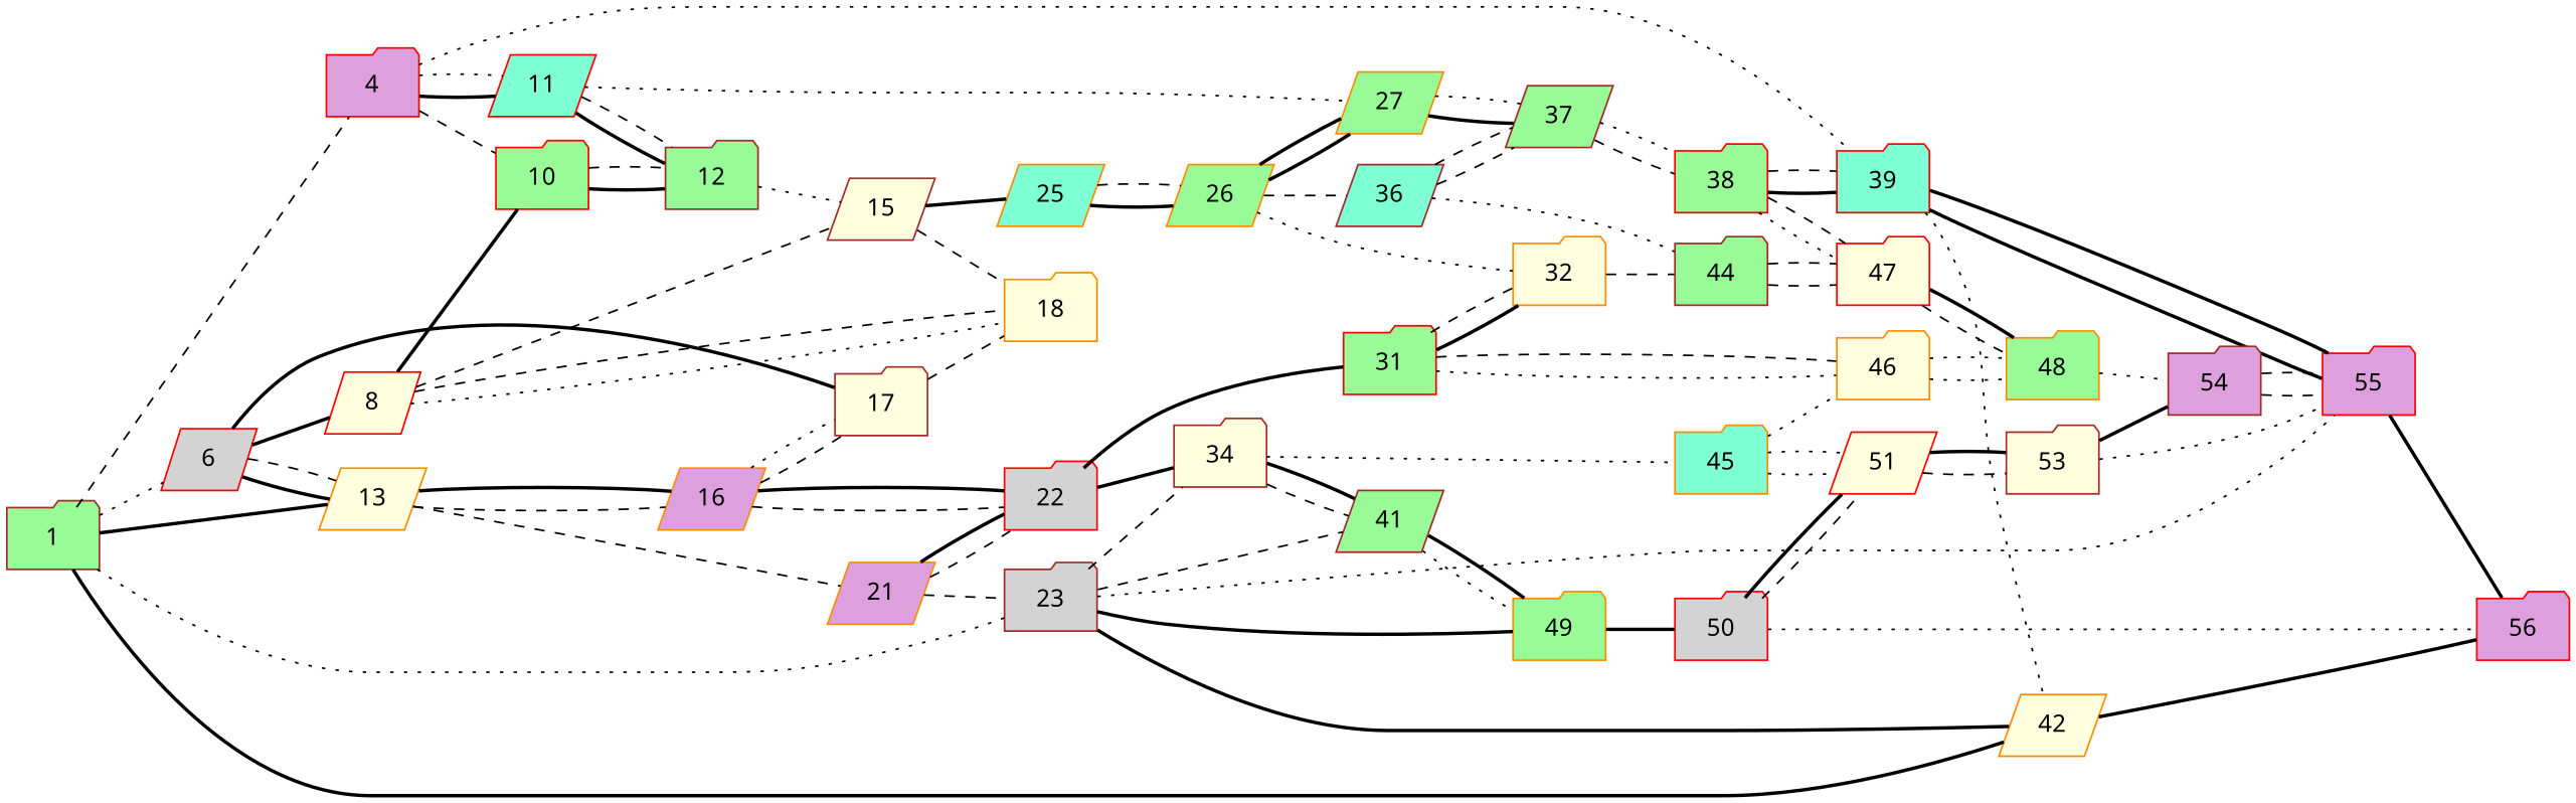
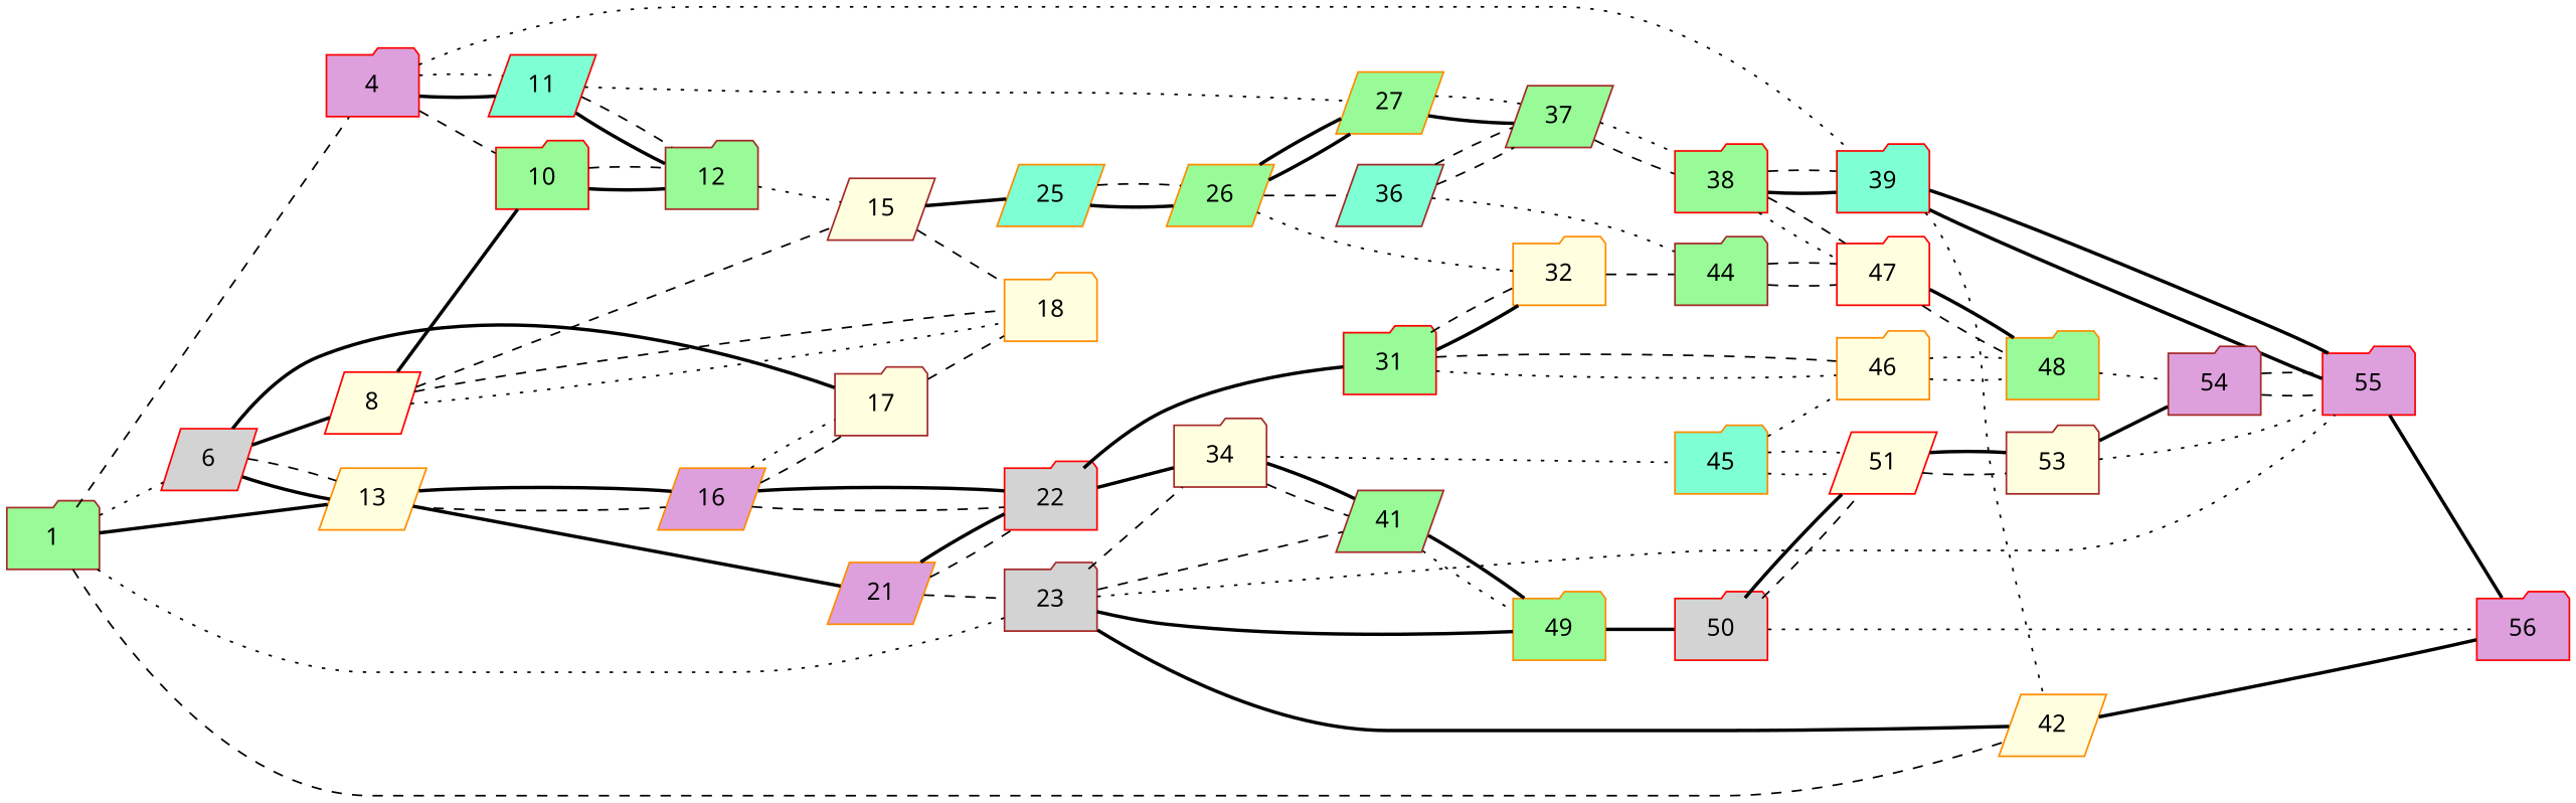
  graph {
    fontname="Noto Sans"
    rankdir=LR
    node [color=red fillcolor=palegreen fontname="Noto Sans" shape=folder style=filled]
    edge [fontname="Noto Sans" style=bold]
    1 [color=brown super="+2"]
    4 [fillcolor=plum super="+5"]
    6 [fillcolor=lightgrey shape=parallelogram super="+7"]
    13 [color=darkorange fillcolor=lightyellow shape=parallelogram super="+14"]
    23 [color=brown fillcolor=lightgrey super="+24+40"]
    42 [color=darkorange fillcolor=lightyellow shape=parallelogram]
    10
    11 [fillcolor=aquamarine shape=parallelogram]
    39 [fillcolor=aquamarine]
    8 [fillcolor=lightyellow shape=parallelogram super="+9"]
    17 [color=brown fillcolor=lightyellow]
    16 [color=darkorange fillcolor=plum shape=parallelogram]
    21 [color=darkorange fillcolor=plum shape=parallelogram]
    34 [color=brown fillcolor=lightyellow super="+35"]
    41 [color=brown shape=parallelogram]
    49 [color=darkorange]
    55 [fillcolor=plum super="+58"]
    56 [fillcolor=plum super="+57"]
    12 [color=brown]
    27 [color=darkorange shape=parallelogram]
    15 [color=brown fillcolor=lightyellow shape=parallelogram super="+19"]
    18 [color=darkorange fillcolor=lightyellow super="+20"]
    25 [color=darkorange fillcolor=aquamarine shape=parallelogram]
    37 [color=brown shape=parallelogram]
    22 [fillcolor=lightgrey super="+29"]
    26 [color=darkorange shape=parallelogram super="+33"]
    31
    32 [color=darkorange fillcolor=lightyellow]
    46 [color=darkorange fillcolor=lightyellow]
    45 [color=darkorange fillcolor=aquamarine]
    50 [fillcolor=lightgrey]
    36 [color=brown fillcolor=aquamarine shape=parallelogram]
    44 [color=brown]
    38
    48 [color=darkorange]
    47 [fillcolor=lightyellow]
    51 [fillcolor=lightyellow shape=parallelogram]
    53 [color=brown fillcolor=lightyellow]
    54 [color=brown fillcolor=plum]
    1 -- 4 [style=dashed]
    1 -- 6 [style=dotted]
    1 -- 13
    1 -- 23 [style=dotted]
-   1 -- 42
+   1 -- 42 [style=dashed]
    4 -- 10 [style=dashed]
    4 -- 11
    4 -- 11 [style=dotted]
    4 -- 39 [style=dotted]
    6 -- 13
    6 -- 13 [style=dashed]
    6 -- 8
    6 -- 17
    13 -- 16 [style=dashed]
    13 -- 16
-   13 -- 21 [style=dashed]
+   13 -- 21
    23 -- 42
    23 -- 34 [style=dashed]
    23 -- 41 [style=dashed]
    23 -- 49
    23 -- 55 [style=dotted]
    42 -- 56
    10 -- 12
    10 -- 12 [style=dashed]
    11 -- 12
    11 -- 12 [style=dashed]
    11 -- 27 [style=dotted]
    39 -- 42 [style=dotted]
    39 -- 55
    39 -- 55
    8 -- 10
    8 -- 15 [style=dashed]
    8 -- 18 [style=dotted]
    8 -- 18 [style=dashed]
    17 -- 18 [style=dashed]
    16 -- 17 [style=dashed]
    16 -- 17 [style=dotted]
    16 -- 22 [style=dashed]
    16 -- 22
    21 -- 23 [style=dashed]
    21 -- 22 [style=dashed]
    21 -- 22
    34 -- 41 [style=dashed]
    34 -- 41
    34 -- 45 [style=dotted]
    41 -- 49 [style=dotted]
    41 -- 49
    49 -- 50
    55 -- 56
    12 -- 15 [style=dotted]
    27 -- 37
    27 -- 37 [style=dotted]
    15 -- 18 [style=dashed]
    15 -- 25
    25 -- 26
    25 -- 26 [style=dashed]
    37 -- 38 [style=dashed]
    37 -- 38 [style=dotted]
    22 -- 34
    22 -- 31
    26 -- 27
    26 -- 27
    26 -- 32 [style=dotted]
    26 -- 36 [style=dashed]
    31 -- 32
    31 -- 32 [style=dashed]
    31 -- 46 [style=dotted]
    31 -- 46 [style=dashed]
    32 -- 44 [style=dashed]
    46 -- 48 [style=dotted]
    46 -- 48 [style=dotted]
    45 -- 46 [style=dotted]
    45 -- 51 [style=dotted]
    45 -- 51 [style=dotted]
    50 -- 56 [style=dotted]
    50 -- 51 [style=dashed]
    50 -- 51
    36 -- 37 [style=dashed]
    36 -- 37 [style=dashed]
    36 -- 44 [style=dotted]
    44 -- 47 [style=dashed]
    44 -- 47 [style=dashed]
    38 -- 39
    38 -- 39 [style=dashed]
    38 -- 47 [style=dotted]
    38 -- 47 [style=dashed]
    48 -- 54 [style=dotted]
    47 -- 48 [style=dashed]
    47 -- 48
    51 -- 53 [style=dashed]
    51 -- 53
    53 -- 55 [style=dotted]
    53 -- 54
    54 -- 55 [style=dashed]
    54 -- 55 [style=dashed]
  }
